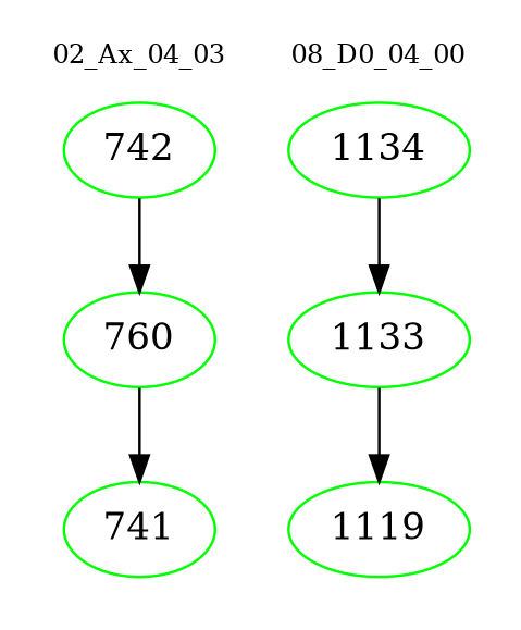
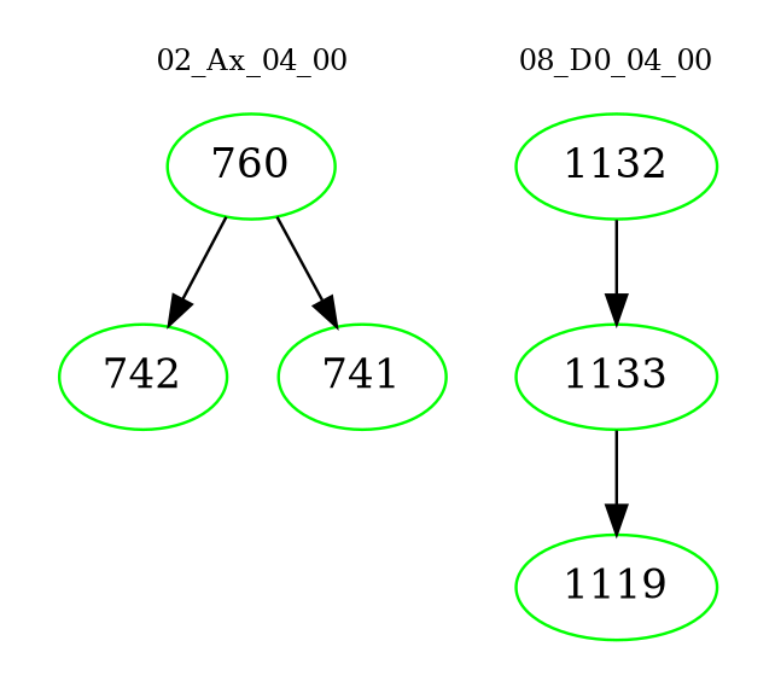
  digraph {
    node [color=green]
    edge [color=black]
    n1 [label=742]
    n2 [label=741]
    n3 [label=760]
-   n4 [label=1134]
+   n4 [label=1132]
    n5 [label=1119]
    n6 [label=1133]
    subgraph cluster_1 {
      color=white
      fontsize=10
-     label="02_Ax_04_03"
+     label="02_Ax_04_00"
      n1
      n2
      n3
    }
    subgraph cluster_2 {
      color=white
      fontsize=10
      label="08_D0_04_00"
      n4
      n5
      n6
    }
-   n1 -> n3
+   n3 -> n1
    n3 -> n2
    n4 -> n6
    n6 -> n5
  }
